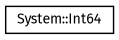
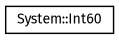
  digraph {
    rankdir=LR
    fontname="Fira Sans"
-   n1 [color=black fillcolor=white fontname="Fira Sans" fontsize=10 height=0.2 label="System::Int64" shape=record style=filled width=0.4]
+   n1 [color=black fillcolor=white fontname="Fira Sans" fontsize=10 height=0.2 label="System::Int60" shape=record style=filled width=0.4]
  }
